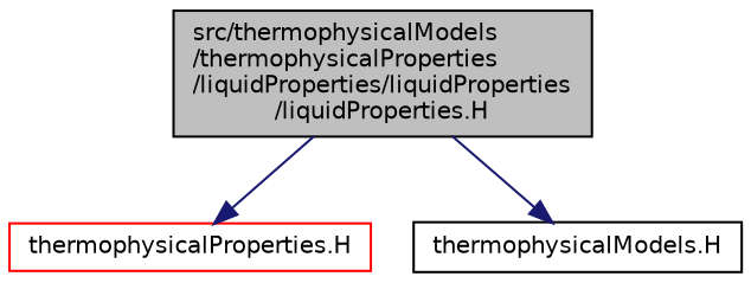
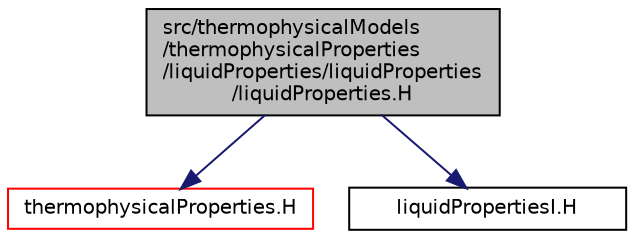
  digraph {
    node [color=black fontname=Helvetica fontsize=10 shape=record]
    edge [color=midnightblue fontname=Helvetica fontsize=10 labelfontname=Helvetica labelfontsize=10 style=solid]
    n1 [fillcolor=grey75 fontcolor=black height=0.2 label="src/thermophysicalModels\l/thermophysicalProperties\l/liquidProperties/liquidProperties\l/liquidProperties.H" style=filled width=0.4]
    n2 [color=red height=0.2 label="thermophysicalProperties.H" width=0.4]
-   n3 [height=0.2 label="thermophysicalModels.H" width=0.4]
+   n3 [height=0.2 label="liquidPropertiesI.H" width=0.4]
    n1 -> n2
    n1 -> n3
  }
